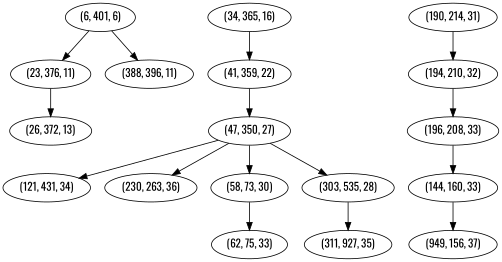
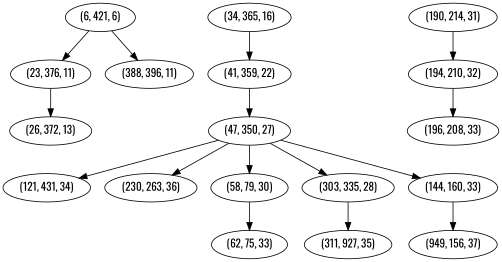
  digraph {
    fontname=Oswald
    node [fontname=Oswald]
    edge [fontname=Oswald]
-   "(6, 401, 6)"
+   "(6, 401, 6)" [label="(6, 421, 6)"]
    "(23, 376, 11)"
    "(388, 396, 11)"
    "(26, 372, 13)"
    "(34, 365, 16)"
    "(41, 359, 22)"
    "(47, 350, 27)"
-   "(58, 79, 30)" [label="(58, 73, 30)"]
+   "(58, 79, 30)"
    n9 [label="(121, 431, 34)"]
    "(144, 160, 33)"
    n11 [label="(230, 263, 36)"]
-   "(303, 335, 28)" [label="(303, 535, 28)"]
+   "(303, 335, 28)"
    "(62, 75, 33)"
    n14 [label="(949, 156, 37)"]
    "(190, 214, 31)"
    "(194, 210, 32)"
    n17 [label="(311, 927, 35)"]
    "(196, 208, 33)"
    "(6, 401, 6)" -> "(23, 376, 11)"
    "(6, 401, 6)" -> "(388, 396, 11)"
    "(23, 376, 11)" -> "(26, 372, 13)"
    "(34, 365, 16)" -> "(41, 359, 22)"
    "(41, 359, 22)" -> "(47, 350, 27)"
    "(47, 350, 27)" -> "(58, 79, 30)"
    "(47, 350, 27)" -> n9
-   "(196, 208, 33)" -> "(144, 160, 33)"
+   "(47, 350, 27)" -> "(144, 160, 33)"
    "(47, 350, 27)" -> n11
    "(47, 350, 27)" -> "(303, 335, 28)"
    "(58, 79, 30)" -> "(62, 75, 33)"
    "(144, 160, 33)" -> n14
    "(303, 335, 28)" -> n17
    "(190, 214, 31)" -> "(194, 210, 32)"
    "(194, 210, 32)" -> "(196, 208, 33)"
  }
